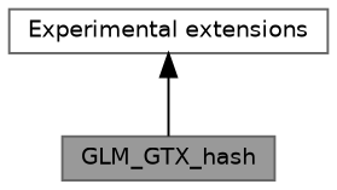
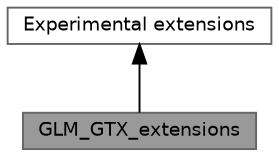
  digraph {
    rankdir=TB
    node [fontname=Helvetica fontsize=10 shape=box style=filled]
    n1 [color=grey40 fillcolor=white height=0.2 label="Experimental extensions" width=0.4]
-   n2 [color=gray40 fillcolor=grey60 fontcolor=black height=0.2 label=GLM_GTX_hash width=0.4]
+   n2 [color=gray40 fillcolor=grey60 fontcolor=black height=0.2 label=GLM_GTX_extensions width=0.4]
    n1 -> n2 [dir=back fontname=Helvetica fontsize=10 labelfontname=Helvetica labelfontsize=10 shape=plaintext style=solid]
  }
